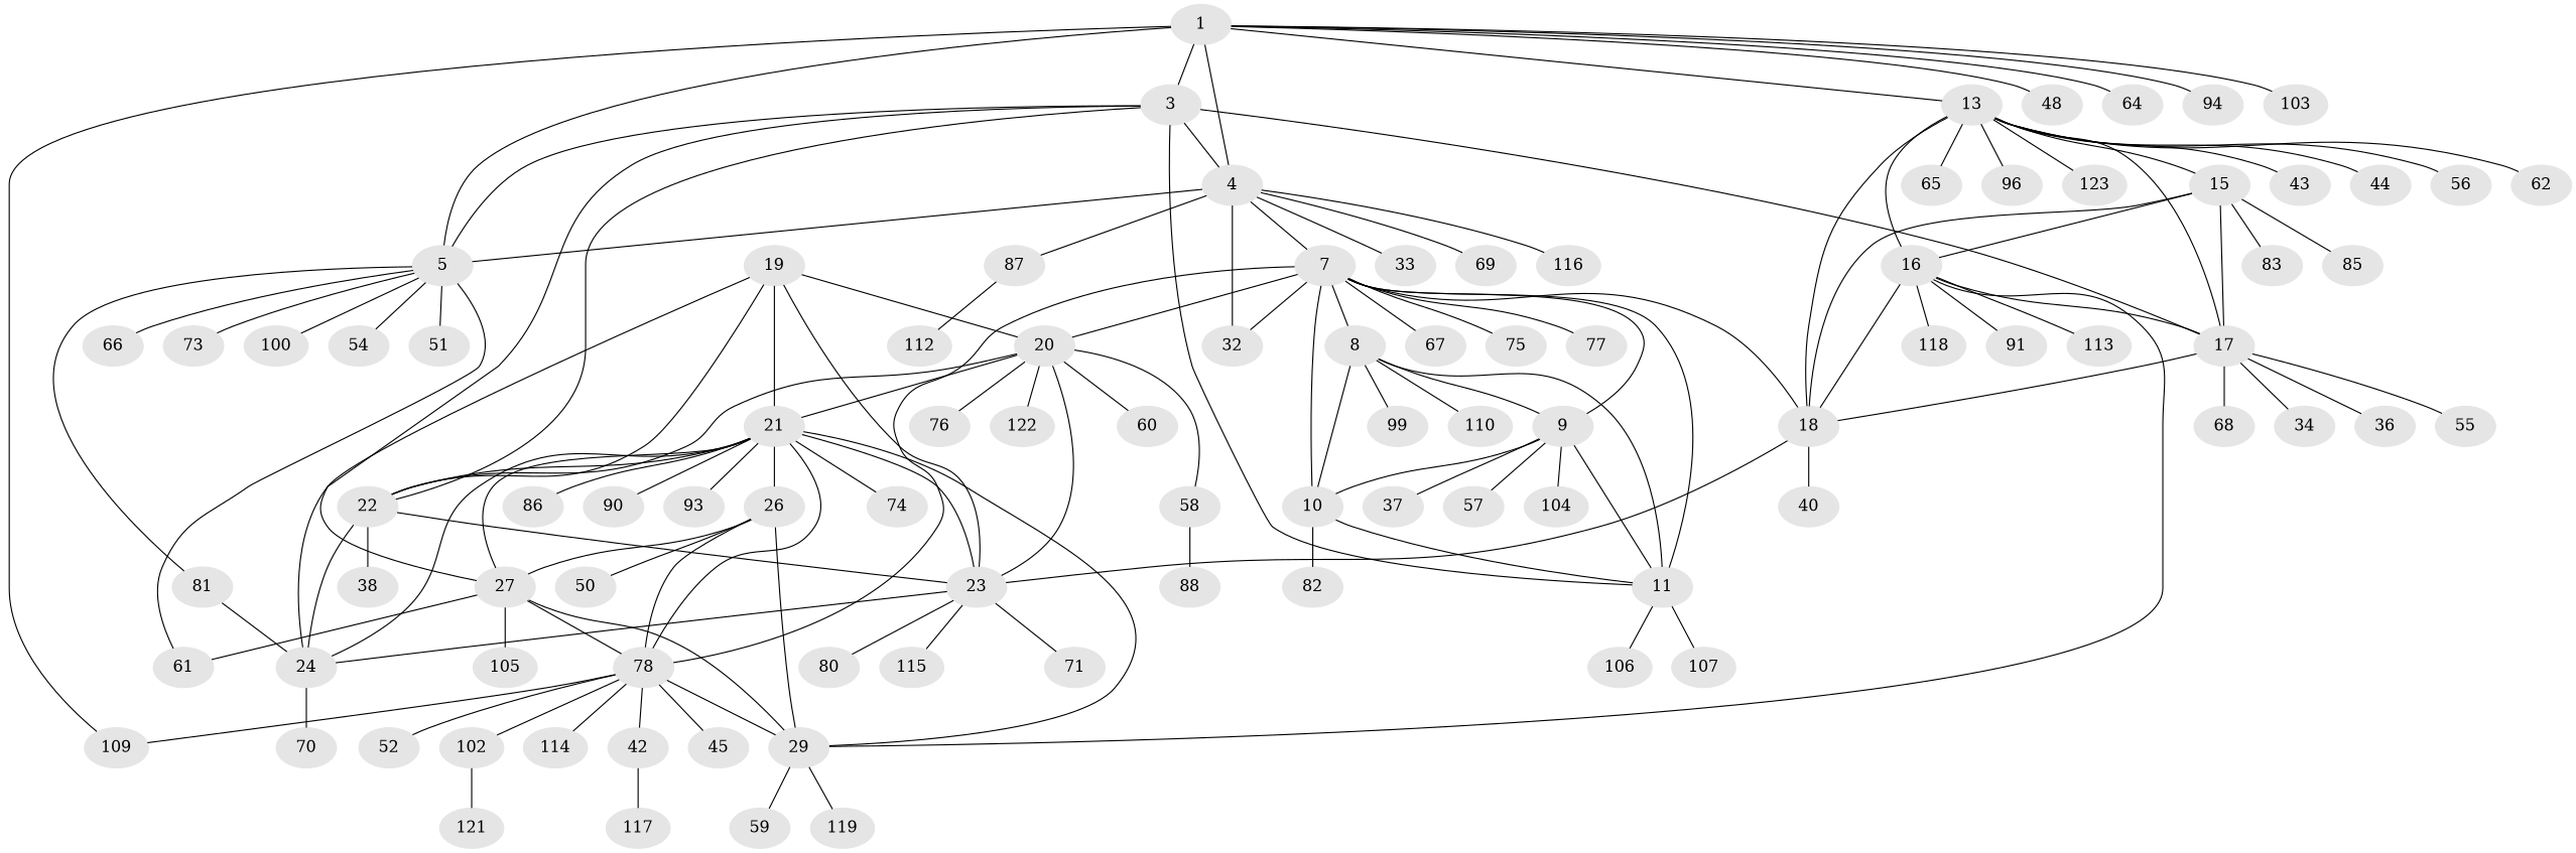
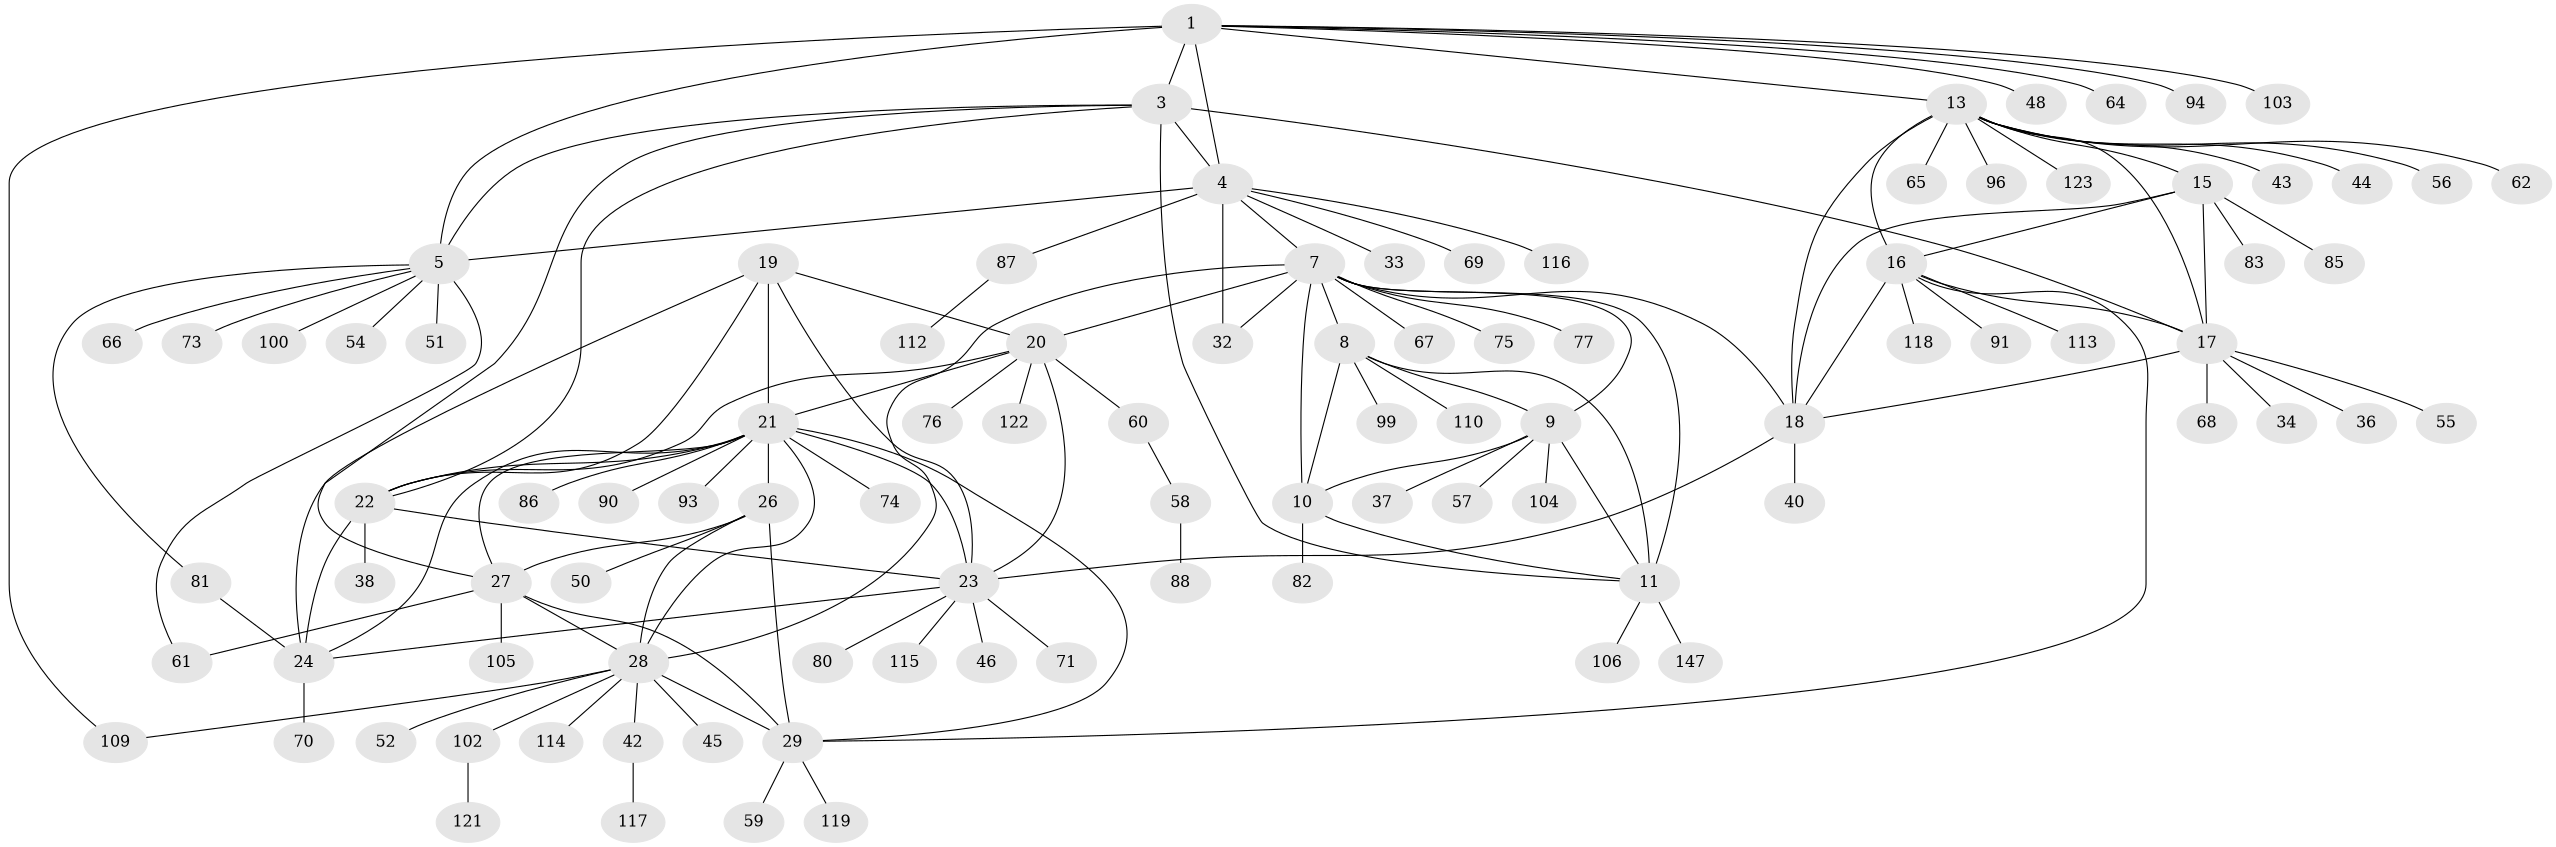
  graph {
    node [color=gray90 style=filled]
    1 [super="+2"]
    3 [super="+6"]
    4 [super="+72"]
    5 [super="+92"]
    13 [super="+14"]
    48
    64
    94
    103
    109
    11 [super="+39"]
    17 [super="+101"]
    22
    27
    7 [super="+41"]
    32
    33
    69
    87 [super="+89"]
    116
    51
    54
    61
    66
    73
    81
    100
    18
    15 [super="+68"]
    16 [super="+98"]
    43
    44 [super="+97"]
    56
    62
    65
    96
    123
    106
-   107
+   107 [label=147]
    34 [super="+78"]
    36
    55
    n43 [label=68]
    23 [super="+53"]
    24 [super="+47"]
    38
-   28 [super="+31" label=78]
+   28 [super="+31"]
    29 [super="+30"]
    105
    8 [super="+12"]
    9 [super="+35"]
    10 [super="+95"]
    20 [super="+111"]
    67
    75
    77
    112
    99
    110
    37
    57
    104
    82 [super="+108"]
    40 [super="+84"]
    21 [super="+25"]
    58
    60
    76
    122
    42
    45
    52
    102
    114
    83 [super="+120"]
    85
    91
    113
    118
    59
    119
+   46
    71
    80
    115
    19
    26 [super="+49"]
    74
    86
    90
    93
    70
    88
    50
    117
    121
    1 -- 3 [weight=4]
    1 -- 4 [weight=2]
    1 -- 5 [weight=2]
    1 -- 13
    1 -- 48
    1 -- 64
    1 -- 94
    1 -- 103
    1 -- 109
    3 -- 4 [weight=2]
    3 -- 5 [weight=2]
    3 -- 11
    3 -- 17
    3 -- 22
    3 -- 27
    4 -- 5
    4 -- 7
    4 -- 32
    4 -- 33
    4 -- 69
    4 -- 87
    4 -- 116
    5 -- 51
    5 -- 54
    5 -- 61
    5 -- 66
    5 -- 73
    5 -- 81
    5 -- 100
    13 -- 17 [weight=2]
    13 -- 18 [weight=2]
    13 -- 15 [weight=2]
    13 -- 16 [weight=2]
    13 -- 43
    13 -- 44
    13 -- 56
    13 -- 62
    13 -- 65
    13 -- 96
    13 -- 123
    11 -- 106
    11 -- 107
    17 -- 18
    17 -- 34
    17 -- 36
    17 -- 55
    17 -- n43
    22 -- 23
    22 -- 24
    22 -- 38
    27 -- 61
    27 -- 28
    27 -- 29 [weight=2]
    27 -- 105
    7 -- 11
    7 -- 32
    7 -- 18
    7 -- 28
    7 -- 8 [weight=2]
    7 -- 9
    7 -- 10
    7 -- 20
    7 -- 67
    7 -- 75
    7 -- 77
    87 -- 112
    81 -- 24
    18 -- 23
    18 -- 40
    15 -- 17
    15 -- 18
    15 -- 16
    15 -- 83
    15 -- 85
    16 -- 17
    16 -- 18
    16 -- 29
    16 -- 91
    16 -- 113
    16 -- 118
    23 -- 24
+   23 -- 46
    23 -- 71
    23 -- 80
    23 -- 115
    24 -- 70
    28 -- 109
    28 -- 29 [weight=2]
    28 -- 42
    28 -- 45
    28 -- 52
    28 -- 102
    28 -- 114
    29 -- 59
    29 -- 119
    8 -- 11 [weight=2]
    8 -- 9 [weight=2]
    8 -- 10 [weight=2]
    8 -- 99
    8 -- 110
    9 -- 11
    9 -- 10
    9 -- 37
    9 -- 57
    9 -- 104
    10 -- 11
    10 -- 82
    20 -- 22
    20 -- 23
    20 -- 21
-   20 -- 58
+   60 -- 58
    20 -- 60
    20 -- 76
    20 -- 122
    21 -- 22
    21 -- 27
    21 -- 23
    21 -- 24
    21 -- 28
    21 -- 29 [weight=2]
    21 -- 26
    21 -- 74
    21 -- 86
    21 -- 90
    21 -- 93
    58 -- 88
    42 -- 117
    102 -- 121
    19 -- 22
    19 -- 23
    19 -- 24
    19 -- 20
    19 -- 21
    26 -- 27
    26 -- 28
    26 -- 29 [weight=2]
    26 -- 50
  }
